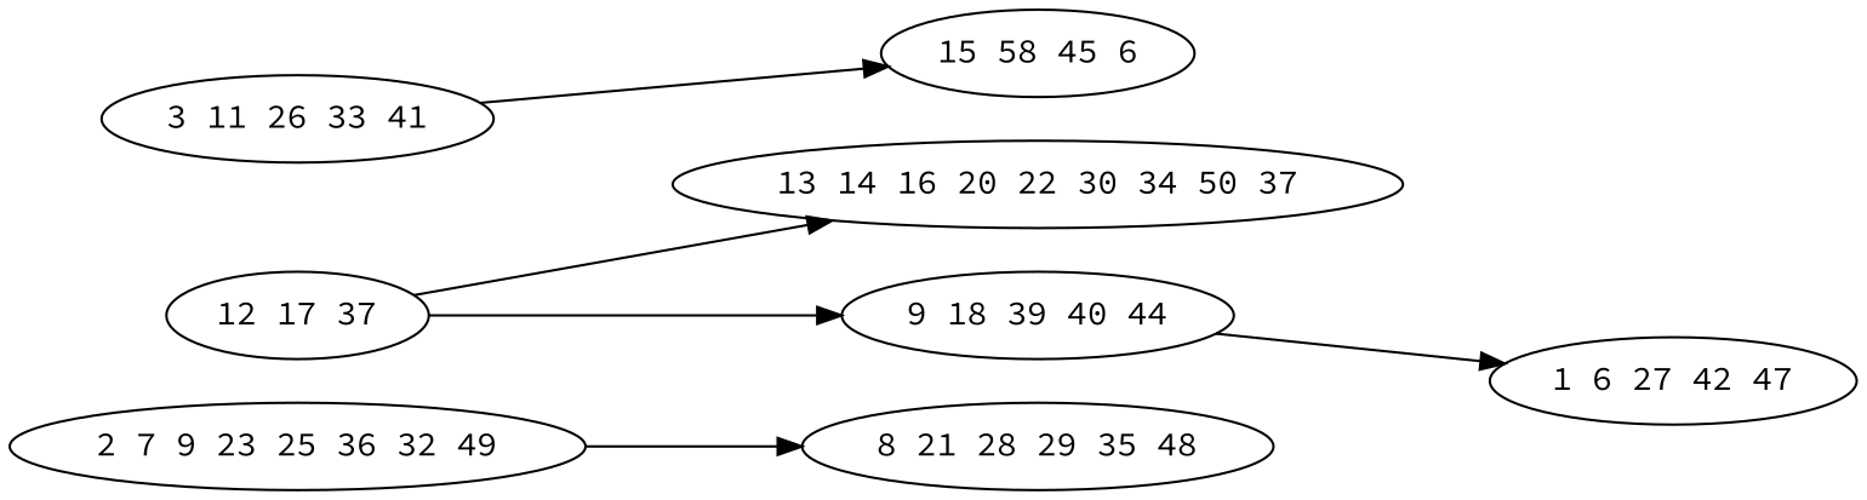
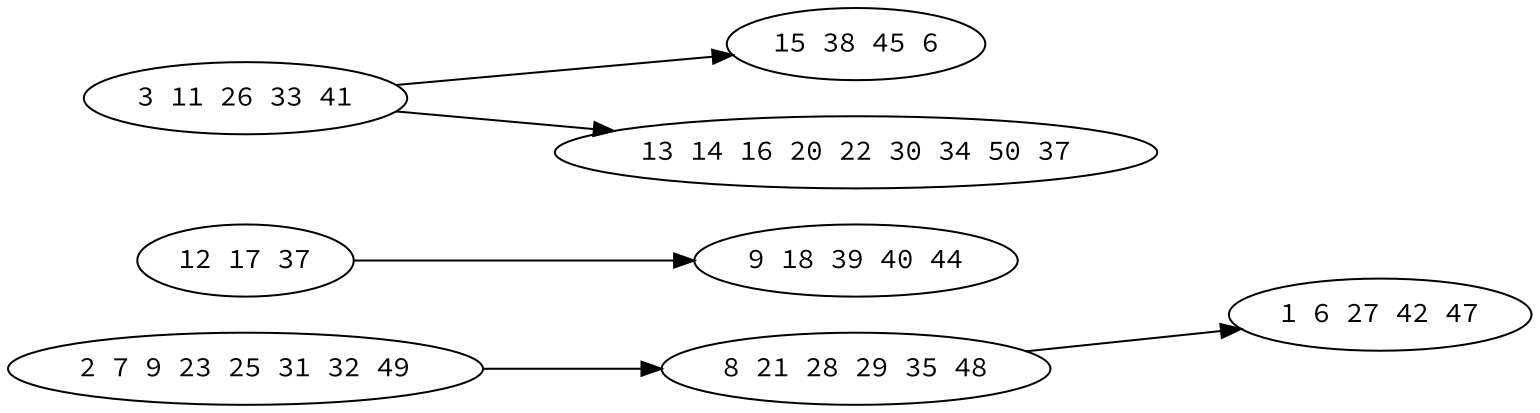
  digraph {
    fontname="Source Code Pro"
    rankdir=LR
    node [fontname="Source Code Pro"]
    edge [fontname="Source Code Pro"]
    n1 [label="3 11 26 33 41"]
-   n2 [label="15 58 45 6"]
-   n3 [label="2 7 9 23 25 36 32 49"]
+   n2 [label="15 38 45 6"]
+   n3 [label="2 7 9 23 25 31 32 49"]
    n4 [label="8 21 28 29 35 48"]
    n5 [label="1 6 27 42 47"]
    n6 [label="12 17 37"]
    n7 [label="9 18 39 40 44"]
    n8 [label="13 14 16 20 22 30 34 50 37"]
    n1 -> n2
    n3 -> n4
-   n7 -> n5
+   n4 -> n5
    n6 -> n7
-   n6 -> n8
+   n1 -> n8
  }
